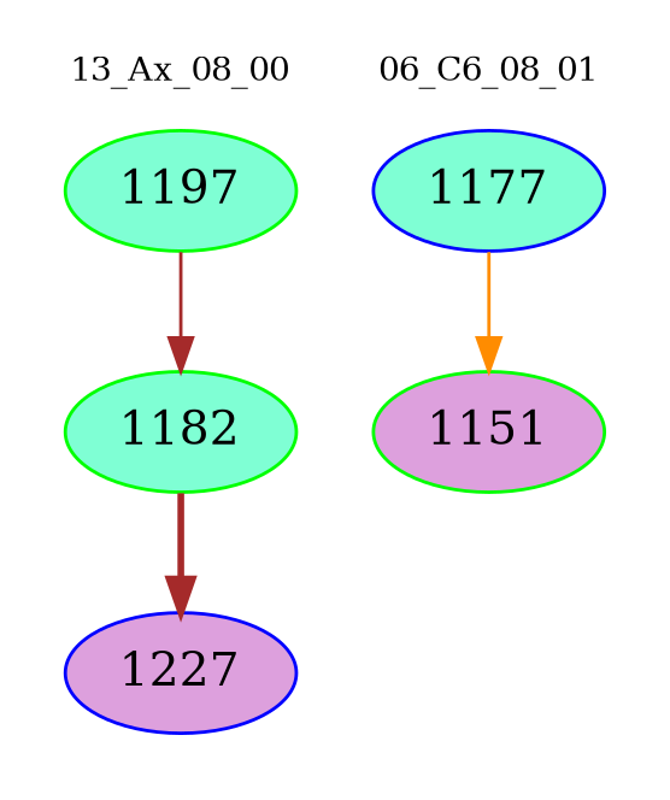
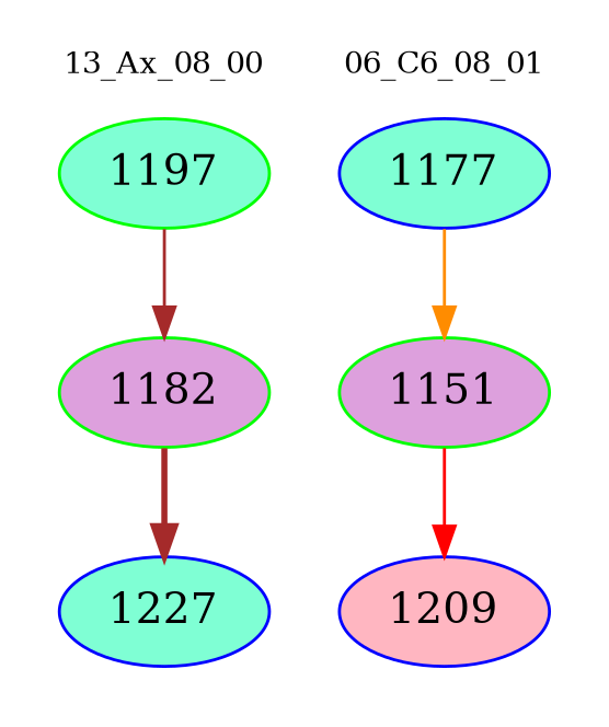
  digraph {
    node [color=green fillcolor=aquamarine style=filled]
    edge [color=brown style=solid]
    n1 [label=1197]
-   n2 [label=1182]
-   n3 [color=blue fillcolor=plum label=1227]
+   n2 [fillcolor=plum label=1182]
+   n3 [color=blue label=1227]
    n4 [color=blue label=1177]
    n5 [fillcolor=plum label=1151]
+   n6 [color=blue fillcolor=lightpink label=1209]
    subgraph cluster_1 {
      color=white
      fontsize=10
      label="13_Ax_08_00"
      n1
      n2
      n3
    }
    subgraph cluster_2 {
      color=white
      fontsize=10
      label="06_C6_08_01"
      n4
      n5
+     n6
    }
    n1 -> n2
    n2 -> n3 [style=bold]
    n4 -> n5 [color=darkorange]
+   n5 -> n6 [color=red]
  }
